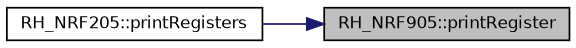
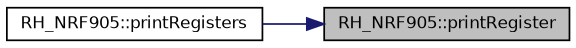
  digraph {
    rankdir=RL
    node [color=black fontname=Helvetica fontsize=10 shape=record style=filled]
    n1 [fillcolor=grey75 fontcolor=black height=0.2 label="RH_NRF905::printRegister" width=0.4]
-   n2 [fillcolor=white height=0.2 label="RH_NRF205::printRegisters" width=0.4]
+   n2 [fillcolor=white height=0.2 label="RH_NRF905::printRegisters" width=0.4]
    n1 -> n2 [color=midnightblue dir=back fontname=Helvetica fontsize=10 labelfontname=Helvetica labelfontsize=10 style=solid]
  }
